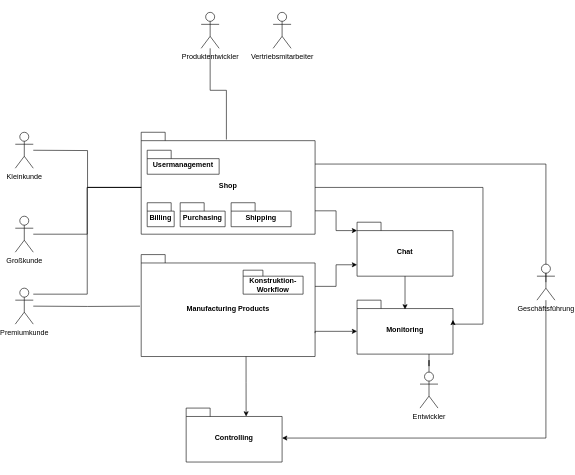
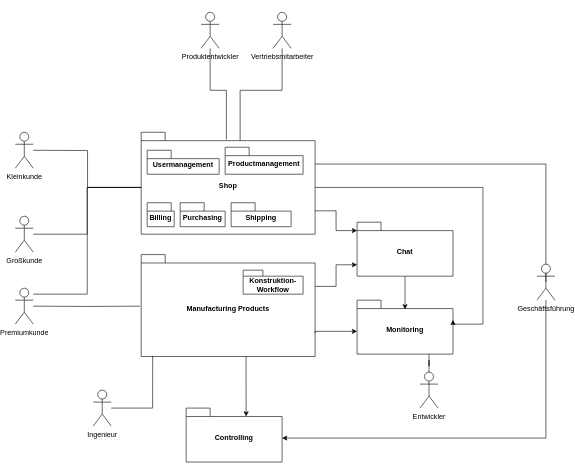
  <mxCell id="0" />
  <mxCell id="1" parent="0" />
  <mxCell id="2" style="edgeStyle=orthogonalEdgeStyle;rounded=0;orthogonalLoop=1;jettySize=auto;html=1;exitX=0.603;exitY=0.994;exitDx=0;exitDy=0;exitPerimeter=0;entryX=0;entryY=0;entryDx=100;entryDy=14;entryPerimeter=0;" parent="1" source="3" target="21" edge="1"><mxGeometry relative="1" as="geometry" /></mxCell>
  <mxCell id="3" value="Manufacturing Products" style="shape=folder;fontStyle=1;spacingTop=10;tabWidth=40;tabHeight=14;tabPosition=left;html=1;whiteSpace=wrap;" parent="1" vertex="1"><mxGeometry x="230" y="424" width="290" height="170" as="geometry" /></mxCell>
  <mxCell id="4" value="Großkunde" style="shape=umlActor;verticalLabelPosition=bottom;verticalAlign=top;html=1;outlineConnect=0;" parent="1" vertex="1"><mxGeometry x="20" y="360" width="30" height="60" as="geometry" /></mxCell>
  <mxCell id="5" value="Kleinkunde" style="shape=umlActor;verticalLabelPosition=bottom;verticalAlign=top;html=1;outlineConnect=0;" parent="1" vertex="1"><mxGeometry x="20" y="220" width="30" height="60" as="geometry" /></mxCell>
  <mxCell id="6" value="Premiumkunde" style="shape=umlActor;verticalLabelPosition=bottom;verticalAlign=top;html=1;outlineConnect=0;" parent="1" vertex="1"><mxGeometry x="20" y="480" width="30" height="60" as="geometry" /></mxCell>
  <mxCell id="7" style="edgeStyle=orthogonalEdgeStyle;rounded=0;orthogonalLoop=1;jettySize=auto;html=1;entryX=-0.007;entryY=0.506;entryDx=0;entryDy=0;entryPerimeter=0;endArrow=none;endFill=0;" parent="1" target="3" edge="1"><mxGeometry relative="1" as="geometry"><mxPoint x="50" y="510" as="sourcePoint" /></mxGeometry></mxCell>
  <mxCell id="8" value="Shop" style="shape=folder;fontStyle=1;spacingTop=10;tabWidth=40;tabHeight=14;tabPosition=left;html=1;whiteSpace=wrap;" parent="1" vertex="1"><mxGeometry x="230" y="220" width="290" height="170" as="geometry" /></mxCell>
  <mxCell id="9" style="edgeStyle=orthogonalEdgeStyle;rounded=0;orthogonalLoop=1;jettySize=auto;html=1;entryX=0;entryY=0;entryDx=0;entryDy=92;entryPerimeter=0;endArrow=none;endFill=0;" parent="1" target="8" edge="1"><mxGeometry relative="1" as="geometry"><mxPoint x="50" y="250" as="sourcePoint" /></mxGeometry></mxCell>
  <mxCell id="10" style="edgeStyle=orthogonalEdgeStyle;rounded=0;orthogonalLoop=1;jettySize=auto;html=1;entryX=0;entryY=0;entryDx=0;entryDy=92;entryPerimeter=0;endArrow=none;endFill=0;" parent="1" source="4" target="8" edge="1"><mxGeometry relative="1" as="geometry" /></mxCell>
  <mxCell id="11" style="edgeStyle=orthogonalEdgeStyle;rounded=0;orthogonalLoop=1;jettySize=auto;html=1;entryX=0;entryY=0;entryDx=0;entryDy=92;entryPerimeter=0;strokeColor=default;endArrow=none;endFill=0;" parent="1" source="6" target="8" edge="1"><mxGeometry relative="1" as="geometry"><Array as="points"><mxPoint x="140" y="490" /><mxPoint x="140" y="312" /></Array></mxGeometry></mxCell>
+ <mxCell id="12" value="Ingenieur" style="shape=umlActor;verticalLabelPosition=bottom;verticalAlign=top;html=1;outlineConnect=0;" parent="1" vertex="1"><mxGeometry x="150" y="650" width="30" height="60" as="geometry" /></mxCell>
  <mxCell id="13" value="Chat" style="shape=folder;fontStyle=1;spacingTop=10;tabWidth=40;tabHeight=14;tabPosition=left;html=1;whiteSpace=wrap;" parent="1" vertex="1"><mxGeometry x="590" y="370" width="160" height="90" as="geometry" /></mxCell>
  <mxCell id="14" style="edgeStyle=orthogonalEdgeStyle;rounded=0;orthogonalLoop=1;jettySize=auto;html=1;" parent="1" source="16" target="21" edge="1"><mxGeometry relative="1" as="geometry"><Array as="points"><mxPoint x="905" y="730" /></Array></mxGeometry></mxCell>
  <mxCell id="15" style="edgeStyle=orthogonalEdgeStyle;rounded=0;orthogonalLoop=1;jettySize=auto;html=1;exitX=0.5;exitY=0.5;exitDx=0;exitDy=0;exitPerimeter=0;entryX=0;entryY=0;entryDx=290;entryDy=53;entryPerimeter=0;endArrow=none;endFill=0;" parent="1" source="16" target="8" edge="1"><mxGeometry relative="1" as="geometry"><mxPoint x="780" y="740" as="targetPoint" /><Array as="points"><mxPoint x="905" y="273" /></Array></mxGeometry></mxCell>
  <mxCell id="16" value="Geschäftsführung" style="shape=umlActor;verticalLabelPosition=bottom;verticalAlign=top;html=1;outlineConnect=0;" parent="1" vertex="1"><mxGeometry x="890" y="440" width="30" height="60" as="geometry" /></mxCell>
  <mxCell id="17" value="Produktentwickler" style="shape=umlActor;verticalLabelPosition=bottom;verticalAlign=top;html=1;outlineConnect=0;" parent="1" vertex="1"><mxGeometry x="330" y="20" width="30" height="60" as="geometry" /></mxCell>
  <mxCell id="18" value="Vertriebsmitarbeiter" style="shape=umlActor;verticalLabelPosition=bottom;verticalAlign=top;html=1;outlineConnect=0;" parent="1" vertex="1"><mxGeometry x="450" y="20" width="30" height="60" as="geometry" /></mxCell>
  <mxCell id="19" style="edgeStyle=orthogonalEdgeStyle;rounded=0;orthogonalLoop=1;jettySize=auto;html=1;exitX=0;exitY=0;exitDx=290;exitDy=131;exitPerimeter=0;entryX=0;entryY=0;entryDx=0;entryDy=14;entryPerimeter=0;" parent="1" source="8" target="13" edge="1"><mxGeometry relative="1" as="geometry" /></mxCell>
  <mxCell id="20" style="edgeStyle=orthogonalEdgeStyle;rounded=0;orthogonalLoop=1;jettySize=auto;html=1;exitX=0;exitY=0;exitDx=290;exitDy=53;exitPerimeter=0;entryX=0;entryY=0;entryDx=0;entryDy=71;entryPerimeter=0;" parent="1" source="3" target="13" edge="1"><mxGeometry relative="1" as="geometry" /></mxCell>
  <mxCell id="21" value="Controlling" style="shape=folder;fontStyle=1;spacingTop=10;tabWidth=40;tabHeight=14;tabPosition=left;html=1;whiteSpace=wrap;" parent="1" vertex="1"><mxGeometry x="305" y="680" width="160" height="90" as="geometry" /></mxCell>
  <mxCell id="22" value="Konstruktion-Workflow" style="shape=folder;fontStyle=1;spacingTop=10;tabWidth=33;tabHeight=10;tabPosition=left;html=1;whiteSpace=wrap;" parent="1" vertex="1"><mxGeometry x="400" y="450" width="100" height="40" as="geometry" /></mxCell>
+ <mxCell id="23" value="Productmanagement" style="shape=folder;fontStyle=1;spacingTop=10;tabWidth=40;tabHeight=14;tabPosition=left;html=1;whiteSpace=wrap;" parent="1" vertex="1"><mxGeometry x="370" y="245" width="130" height="45" as="geometry" /></mxCell>
  <mxCell id="24" style="edgeStyle=orthogonalEdgeStyle;rounded=0;orthogonalLoop=1;jettySize=auto;html=1;entryX=0.49;entryY=0.071;entryDx=0;entryDy=0;entryPerimeter=0;endArrow=none;endFill=0;" parent="1" source="17" target="8" edge="1"><mxGeometry relative="1" as="geometry" /></mxCell>
+ <mxCell id="25" style="edgeStyle=orthogonalEdgeStyle;rounded=0;orthogonalLoop=1;jettySize=auto;html=1;entryX=0;entryY=0;entryDx=165;entryDy=14;entryPerimeter=0;endArrow=none;endFill=0;" parent="1" source="18" target="8" edge="1"><mxGeometry relative="1" as="geometry" /></mxCell>
+ <mxCell id="26" style="edgeStyle=orthogonalEdgeStyle;rounded=0;orthogonalLoop=1;jettySize=auto;html=1;entryX=0.066;entryY=0.994;entryDx=0;entryDy=0;entryPerimeter=0;endArrow=none;endFill=0;" parent="1" source="12" target="3" edge="1"><mxGeometry relative="1" as="geometry" /></mxCell>
  <mxCell id="27" value="Entwickler" style="shape=umlActor;verticalLabelPosition=bottom;verticalAlign=top;html=1;outlineConnect=0;" parent="1" vertex="1"><mxGeometry x="695" y="620" width="30" height="60" as="geometry" /></mxCell>
  <mxCell id="28" value="Monitoring" style="shape=folder;fontStyle=1;spacingTop=10;tabWidth=40;tabHeight=14;tabPosition=left;html=1;whiteSpace=wrap;" parent="1" vertex="1"><mxGeometry x="590" y="500" width="160" height="90" as="geometry" /></mxCell>
  <mxCell id="29" style="edgeStyle=orthogonalEdgeStyle;rounded=0;orthogonalLoop=1;jettySize=auto;html=1;exitX=0;exitY=0;exitDx=290;exitDy=131;exitPerimeter=0;entryX=0;entryY=0;entryDx=0;entryDy=52;entryPerimeter=0;" parent="1" source="3" target="28" edge="1"><mxGeometry relative="1" as="geometry"><Array as="points"><mxPoint x="520" y="552" /></Array></mxGeometry></mxCell>
  <mxCell id="30" style="edgeStyle=orthogonalEdgeStyle;rounded=0;orthogonalLoop=1;jettySize=auto;html=1;exitX=0;exitY=0;exitDx=290;exitDy=92;exitPerimeter=0;entryX=0;entryY=0;entryDx=160;entryDy=33;entryPerimeter=0;" parent="1" source="8" target="28" edge="1"><mxGeometry relative="1" as="geometry"><Array as="points"><mxPoint x="800" y="312" /><mxPoint x="800" y="540" /><mxPoint x="750" y="540" /></Array></mxGeometry></mxCell>
  <mxCell id="31" style="edgeStyle=orthogonalEdgeStyle;rounded=0;orthogonalLoop=1;jettySize=auto;html=1;entryX=0.5;entryY=0.172;entryDx=0;entryDy=0;entryPerimeter=0;" parent="1" source="13" target="28" edge="1"><mxGeometry relative="1" as="geometry" /></mxCell>
  <mxCell id="32" value="Purchasing" style="shape=folder;fontStyle=1;spacingTop=10;tabWidth=40;tabHeight=14;tabPosition=left;html=1;whiteSpace=wrap;" parent="1" vertex="1"><mxGeometry x="295" y="337.5" width="75" height="40" as="geometry" /></mxCell>
  <mxCell id="33" value="Shipping" style="shape=folder;fontStyle=1;spacingTop=10;tabWidth=40;tabHeight=14;tabPosition=left;html=1;whiteSpace=wrap;" parent="1" vertex="1"><mxGeometry x="380" y="337.5" width="100" height="40" as="geometry" /></mxCell>
  <mxCell id="34" style="edgeStyle=orthogonalEdgeStyle;rounded=0;orthogonalLoop=1;jettySize=auto;html=1;entryX=0.75;entryY=1;entryDx=0;entryDy=0;entryPerimeter=0;endArrow=none;endFill=0;" parent="1" source="27" target="28" edge="1"><mxGeometry relative="1" as="geometry" /></mxCell>
  <mxCell id="35" value="Usermanagement" style="shape=folder;fontStyle=1;spacingTop=10;tabWidth=40;tabHeight=14;tabPosition=left;html=1;whiteSpace=wrap;" parent="1" vertex="1"><mxGeometry x="240" y="250" width="120" height="40" as="geometry" /></mxCell>
  <mxCell id="36" value="Billing" style="shape=folder;fontStyle=1;spacingTop=10;tabWidth=40;tabHeight=14;tabPosition=left;html=1;whiteSpace=wrap;" parent="1" vertex="1"><mxGeometry x="240" y="337.5" width="45" height="40" as="geometry" /></mxCell>
